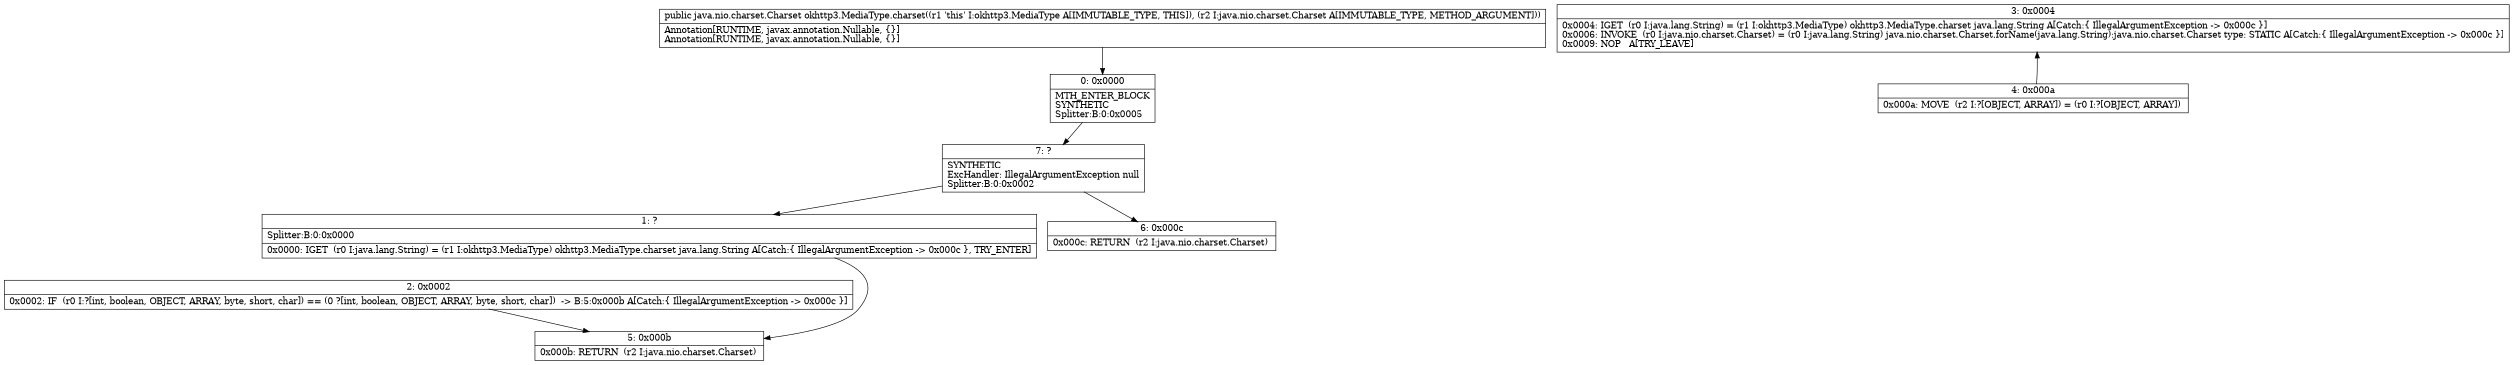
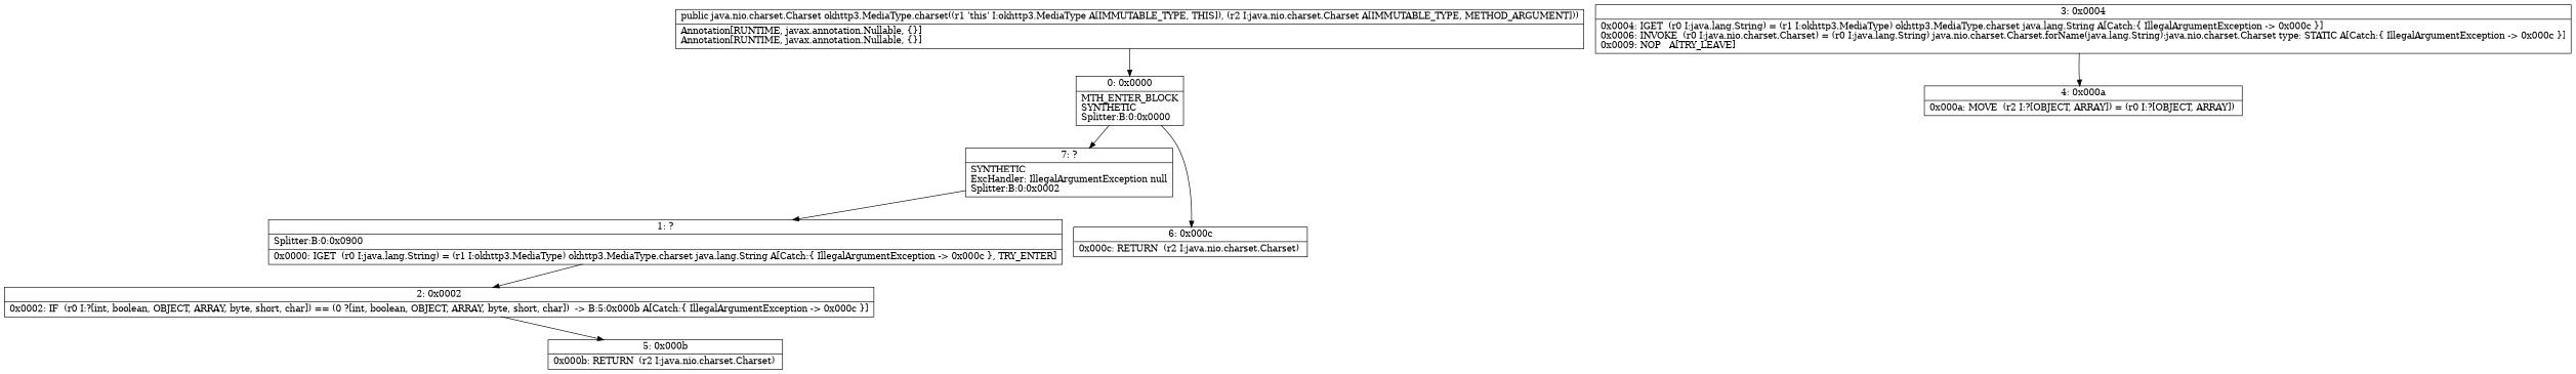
  digraph {
    node [shape=record]
-   n1 [label="{0\:\ 0x0000|MTH_ENTER_BLOCK\lSYNTHETIC\lSplitter:B:0:0x0005\l}"]
+   n1 [label="{0\:\ 0x0000|MTH_ENTER_BLOCK\lSYNTHETIC\lSplitter:B:0:0x0000\l}"]
    n2 [label="{7\:\ ?|SYNTHETIC\lExcHandler: IllegalArgumentException null\lSplitter:B:0:0x0002\l}"]
-   n3 [label="{1\:\ ?|Splitter:B:0:0x0000\l|0x0000: IGET  (r0 I:java.lang.String) = (r1 I:okhttp3.MediaType) okhttp3.MediaType.charset java.lang.String A[Catch:\{ IllegalArgumentException \-\> 0x000c \}, TRY_ENTER]\l}"]
+   n3 [label="{1\:\ ?|Splitter:B:0:0x0900\l|0x0000: IGET  (r0 I:java.lang.String) = (r1 I:okhttp3.MediaType) okhttp3.MediaType.charset java.lang.String A[Catch:\{ IllegalArgumentException \-\> 0x000c \}, TRY_ENTER]\l}"]
    n4 [label="{2\:\ 0x0002|0x0002: IF  (r0 I:?[int, boolean, OBJECT, ARRAY, byte, short, char]) == (0 ?[int, boolean, OBJECT, ARRAY, byte, short, char])  \-\> B:5:0x000b A[Catch:\{ IllegalArgumentException \-\> 0x000c \}]\l}"]
    n5 [label="{6\:\ 0x000c|0x000c: RETURN  (r2 I:java.nio.charset.Charset) \l}"]
    n6 [label="{5\:\ 0x000b|0x000b: RETURN  (r2 I:java.nio.charset.Charset) \l}"]
    n7 [label="{3\:\ 0x0004|0x0004: IGET  (r0 I:java.lang.String) = (r1 I:okhttp3.MediaType) okhttp3.MediaType.charset java.lang.String A[Catch:\{ IllegalArgumentException \-\> 0x000c \}]\l0x0006: INVOKE  (r0 I:java.nio.charset.Charset) = (r0 I:java.lang.String) java.nio.charset.Charset.forName(java.lang.String):java.nio.charset.Charset type: STATIC A[Catch:\{ IllegalArgumentException \-\> 0x000c \}]\l0x0009: NOP   A[TRY_LEAVE]\l}"]
    n8 [label="{4\:\ 0x000a|0x000a: MOVE  (r2 I:?[OBJECT, ARRAY]) = (r0 I:?[OBJECT, ARRAY]) \l}"]
    n9 [label="{public java.nio.charset.Charset okhttp3.MediaType.charset((r1 'this' I:okhttp3.MediaType A[IMMUTABLE_TYPE, THIS]), (r2 I:java.nio.charset.Charset A[IMMUTABLE_TYPE, METHOD_ARGUMENT]))  | Annotation[RUNTIME, javax.annotation.Nullable, \{\}]\lAnnotation[RUNTIME, javax.annotation.Nullable, \{\}]\l}"]
    n1 -> n2
    n2 -> n3
-   n2 -> n5
-   n3 -> n6
+   n1 -> n5
+   n3 -> n4
    n4 -> n6
-   n8 -> n7
+   n7 -> n8
    n9 -> n1
  }
